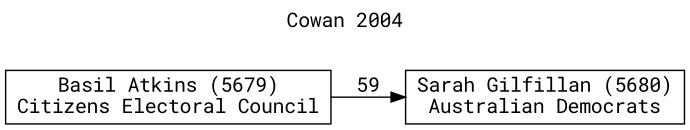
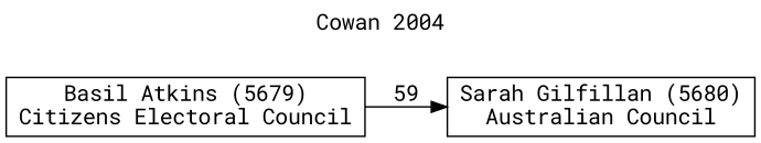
  digraph {
    label="Cowan 2004"
    labelloc=t
    mclimit=10
    rankdir=LR
    fontname="Roboto Mono"
    node [shape=box fontname="Roboto Mono"]
-   n1 [label="Sarah Gilfillan (5680)\nAustralian Democrats"]
+   n1 [label="Sarah Gilfillan (5680)\nAustralian Council"]
    n2 [label="Basil Atkins (5679)\nCitizens Electoral Council"]
    n2 -> n1 [label=59 fontname="Roboto Mono"]
  }
